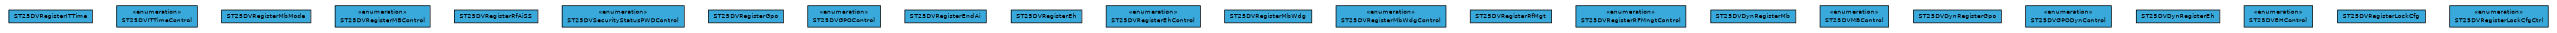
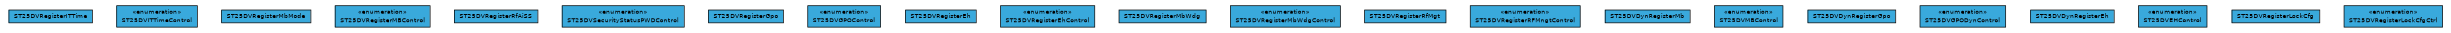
  digraph {
    nodesep=0.25
    ranksep=0.5
    node [fontcolor=black fontname=Helvetica fontsize=9.0 shape=plaintext]
    n1 [label=<<table title="com.st.st25sdk.type5.st25dv.ST25DVRegisterITTime" border="0" cellborder="1" cellspacing="0" cellpadding="2" port="p" bgcolor="#39a9dc" href="./ST25DVRegisterITTime.html"> 		<tr><td><table border="0" cellspacing="0" cellpadding="1"> <tr><td align="center" balign="center"> ST25DVRegisterITTime </td></tr> 		</table></td></tr> 		</table>>]
    n2 [label=<<table title="com.st.st25sdk.type5.st25dv.ST25DVRegisterITTime.ST25DVITTimeControl" border="0" cellborder="1" cellspacing="0" cellpadding="2" port="p" bgcolor="#39a9dc" href="./ST25DVRegisterITTime.ST25DVITTimeControl.html"> 		<tr><td><table border="0" cellspacing="0" cellpadding="1"> <tr><td align="center" balign="center"> &#171;enumeration&#187; </td></tr> <tr><td align="center" balign="center"> ST25DVITTimeControl </td></tr> 		</table></td></tr> 		</table>>]
    n3 [label=<<table title="com.st.st25sdk.type5.st25dv.ST25DVRegisterMbMode" border="0" cellborder="1" cellspacing="0" cellpadding="2" port="p" bgcolor="#39a9dc" href="./ST25DVRegisterMbMode.html"> 		<tr><td><table border="0" cellspacing="0" cellpadding="1"> <tr><td align="center" balign="center"> ST25DVRegisterMbMode </td></tr> 		</table></td></tr> 		</table>>]
    n4 [label=<<table title="com.st.st25sdk.type5.st25dv.ST25DVRegisterMbMode.ST25DVRegisterMBControl" border="0" cellborder="1" cellspacing="0" cellpadding="2" port="p" bgcolor="#39a9dc" href="./ST25DVRegisterMbMode.ST25DVRegisterMBControl.html"> 		<tr><td><table border="0" cellspacing="0" cellpadding="1"> <tr><td align="center" balign="center"> &#171;enumeration&#187; </td></tr> <tr><td align="center" balign="center"> ST25DVRegisterMBControl </td></tr> 		</table></td></tr> 		</table>>]
    n5 [label=<<table title="com.st.st25sdk.type5.st25dv.ST25DVRegisterRfAiSS" border="0" cellborder="1" cellspacing="0" cellpadding="2" port="p" bgcolor="#39a9dc" href="./ST25DVRegisterRfAiSS.html"> 		<tr><td><table border="0" cellspacing="0" cellpadding="1"> <tr><td align="center" balign="center"> ST25DVRegisterRfAiSS </td></tr> 		</table></td></tr> 		</table>>]
    n6 [label=<<table title="com.st.st25sdk.type5.st25dv.ST25DVRegisterRfAiSS.ST25DVSecurityStatusPWDControl" border="0" cellborder="1" cellspacing="0" cellpadding="2" port="p" bgcolor="#39a9dc" href="./ST25DVRegisterRfAiSS.ST25DVSecurityStatusPWDControl.html"> 		<tr><td><table border="0" cellspacing="0" cellpadding="1"> <tr><td align="center" balign="center"> &#171;enumeration&#187; </td></tr> <tr><td align="center" balign="center"> ST25DVSecurityStatusPWDControl </td></tr> 		</table></td></tr> 		</table>>]
    n7 [label=<<table title="com.st.st25sdk.type5.st25dv.ST25DVRegisterGpo" border="0" cellborder="1" cellspacing="0" cellpadding="2" port="p" bgcolor="#39a9dc" href="./ST25DVRegisterGpo.html"> 		<tr><td><table border="0" cellspacing="0" cellpadding="1"> <tr><td align="center" balign="center"> ST25DVRegisterGpo </td></tr> 		</table></td></tr> 		</table>>]
    n8 [label=<<table title="com.st.st25sdk.type5.st25dv.ST25DVRegisterGpo.ST25DVGPOControl" border="0" cellborder="1" cellspacing="0" cellpadding="2" port="p" bgcolor="#39a9dc" href="./ST25DVRegisterGpo.ST25DVGPOControl.html"> 		<tr><td><table border="0" cellspacing="0" cellpadding="1"> <tr><td align="center" balign="center"> &#171;enumeration&#187; </td></tr> <tr><td align="center" balign="center"> ST25DVGPOControl </td></tr> 		</table></td></tr> 		</table>>]
-   n9 [label=<<table title="com.st.st25sdk.type5.st25dv.ST25DVRegisterEndAi" border="0" cellborder="1" cellspacing="0" cellpadding="2" port="p" bgcolor="#39a9dc" href="./ST25DVRegisterEndAi.html"> 		<tr><td><table border="0" cellspacing="0" cellpadding="1"> <tr><td align="center" balign="center"> ST25DVRegisterEndAi </td></tr> 		</table></td></tr> 		</table>>]
    n10 [label=<<table title="com.st.st25sdk.type5.st25dv.ST25DVRegisterEh" border="0" cellborder="1" cellspacing="0" cellpadding="2" port="p" bgcolor="#39a9dc" href="./ST25DVRegisterEh.html"> 		<tr><td><table border="0" cellspacing="0" cellpadding="1"> <tr><td align="center" balign="center"> ST25DVRegisterEh </td></tr> 		</table></td></tr> 		</table>>]
    n11 [label=<<table title="com.st.st25sdk.type5.st25dv.ST25DVRegisterEh.ST25DVRegisterEhControl" border="0" cellborder="1" cellspacing="0" cellpadding="2" port="p" bgcolor="#39a9dc" href="./ST25DVRegisterEh.ST25DVRegisterEhControl.html"> 		<tr><td><table border="0" cellspacing="0" cellpadding="1"> <tr><td align="center" balign="center"> &#171;enumeration&#187; </td></tr> <tr><td align="center" balign="center"> ST25DVRegisterEhControl </td></tr> 		</table></td></tr> 		</table>>]
    n12 [label=<<table title="com.st.st25sdk.type5.st25dv.ST25DVRegisterMbWdg" border="0" cellborder="1" cellspacing="0" cellpadding="2" port="p" bgcolor="#39a9dc" href="./ST25DVRegisterMbWdg.html"> 		<tr><td><table border="0" cellspacing="0" cellpadding="1"> <tr><td align="center" balign="center"> ST25DVRegisterMbWdg </td></tr> 		</table></td></tr> 		</table>>]
    n13 [label=<<table title="com.st.st25sdk.type5.st25dv.ST25DVRegisterMbWdg.ST25DVRegisterMbWdgControl" border="0" cellborder="1" cellspacing="0" cellpadding="2" port="p" bgcolor="#39a9dc" href="./ST25DVRegisterMbWdg.ST25DVRegisterMbWdgControl.html"> 		<tr><td><table border="0" cellspacing="0" cellpadding="1"> <tr><td align="center" balign="center"> &#171;enumeration&#187; </td></tr> <tr><td align="center" balign="center"> ST25DVRegisterMbWdgControl </td></tr> 		</table></td></tr> 		</table>>]
    n14 [label=<<table title="com.st.st25sdk.type5.st25dv.ST25DVRegisterRfMgt" border="0" cellborder="1" cellspacing="0" cellpadding="2" port="p" bgcolor="#39a9dc" href="./ST25DVRegisterRfMgt.html"> 		<tr><td><table border="0" cellspacing="0" cellpadding="1"> <tr><td align="center" balign="center"> ST25DVRegisterRfMgt </td></tr> 		</table></td></tr> 		</table>>]
    n15 [label=<<table title="com.st.st25sdk.type5.st25dv.ST25DVRegisterRfMgt.ST25DVRegisterRFMngtControl" border="0" cellborder="1" cellspacing="0" cellpadding="2" port="p" bgcolor="#39a9dc" href="./ST25DVRegisterRfMgt.ST25DVRegisterRFMngtControl.html"> 		<tr><td><table border="0" cellspacing="0" cellpadding="1"> <tr><td align="center" balign="center"> &#171;enumeration&#187; </td></tr> <tr><td align="center" balign="center"> ST25DVRegisterRFMngtControl </td></tr> 		</table></td></tr> 		</table>>]
    n16 [label=<<table title="com.st.st25sdk.type5.st25dv.ST25DVDynRegisterMb" border="0" cellborder="1" cellspacing="0" cellpadding="2" port="p" bgcolor="#39a9dc" href="./ST25DVDynRegisterMb.html"> 		<tr><td><table border="0" cellspacing="0" cellpadding="1"> <tr><td align="center" balign="center"> ST25DVDynRegisterMb </td></tr> 		</table></td></tr> 		</table>>]
    n17 [label=<<table title="com.st.st25sdk.type5.st25dv.ST25DVDynRegisterMb.ST25DVMBControl" border="0" cellborder="1" cellspacing="0" cellpadding="2" port="p" bgcolor="#39a9dc" href="./ST25DVDynRegisterMb.ST25DVMBControl.html"> 		<tr><td><table border="0" cellspacing="0" cellpadding="1"> <tr><td align="center" balign="center"> &#171;enumeration&#187; </td></tr> <tr><td align="center" balign="center"> ST25DVMBControl </td></tr> 		</table></td></tr> 		</table>>]
    n18 [label=<<table title="com.st.st25sdk.type5.st25dv.ST25DVDynRegisterGpo" border="0" cellborder="1" cellspacing="0" cellpadding="2" port="p" bgcolor="#39a9dc" href="./ST25DVDynRegisterGpo.html"> 		<tr><td><table border="0" cellspacing="0" cellpadding="1"> <tr><td align="center" balign="center"> ST25DVDynRegisterGpo </td></tr> 		</table></td></tr> 		</table>>]
    n19 [label=<<table title="com.st.st25sdk.type5.st25dv.ST25DVDynRegisterGpo.ST25DVGPODynControl" border="0" cellborder="1" cellspacing="0" cellpadding="2" port="p" bgcolor="#39a9dc" href="./ST25DVDynRegisterGpo.ST25DVGPODynControl.html"> 		<tr><td><table border="0" cellspacing="0" cellpadding="1"> <tr><td align="center" balign="center"> &#171;enumeration&#187; </td></tr> <tr><td align="center" balign="center"> ST25DVGPODynControl </td></tr> 		</table></td></tr> 		</table>>]
    n20 [label=<<table title="com.st.st25sdk.type5.st25dv.ST25DVDynRegisterEh" border="0" cellborder="1" cellspacing="0" cellpadding="2" port="p" bgcolor="#39a9dc" href="./ST25DVDynRegisterEh.html"> 		<tr><td><table border="0" cellspacing="0" cellpadding="1"> <tr><td align="center" balign="center"> ST25DVDynRegisterEh </td></tr> 		</table></td></tr> 		</table>>]
    n21 [label=<<table title="com.st.st25sdk.type5.st25dv.ST25DVDynRegisterEh.ST25DVEHControl" border="0" cellborder="1" cellspacing="0" cellpadding="2" port="p" bgcolor="#39a9dc" href="./ST25DVDynRegisterEh.ST25DVEHControl.html"> 		<tr><td><table border="0" cellspacing="0" cellpadding="1"> <tr><td align="center" balign="center"> &#171;enumeration&#187; </td></tr> <tr><td align="center" balign="center"> ST25DVEHControl </td></tr> 		</table></td></tr> 		</table>>]
    n22 [label=<<table title="com.st.st25sdk.type5.st25dv.ST25DVRegisterLockCfg" border="0" cellborder="1" cellspacing="0" cellpadding="2" port="p" bgcolor="#39a9dc" href="./ST25DVRegisterLockCfg.html"> 		<tr><td><table border="0" cellspacing="0" cellpadding="1"> <tr><td align="center" balign="center"> ST25DVRegisterLockCfg </td></tr> 		</table></td></tr> 		</table>>]
    n23 [label=<<table title="com.st.st25sdk.type5.st25dv.ST25DVRegisterLockCfg.ST25DVRegisterLockCfgCtrl" border="0" cellborder="1" cellspacing="0" cellpadding="2" port="p" bgcolor="#39a9dc" href="./ST25DVRegisterLockCfg.ST25DVRegisterLockCfgCtrl.html"> 		<tr><td><table border="0" cellspacing="0" cellpadding="1"> <tr><td align="center" balign="center"> &#171;enumeration&#187; </td></tr> <tr><td align="center" balign="center"> ST25DVRegisterLockCfgCtrl </td></tr> 		</table></td></tr> 		</table>>]
  }
